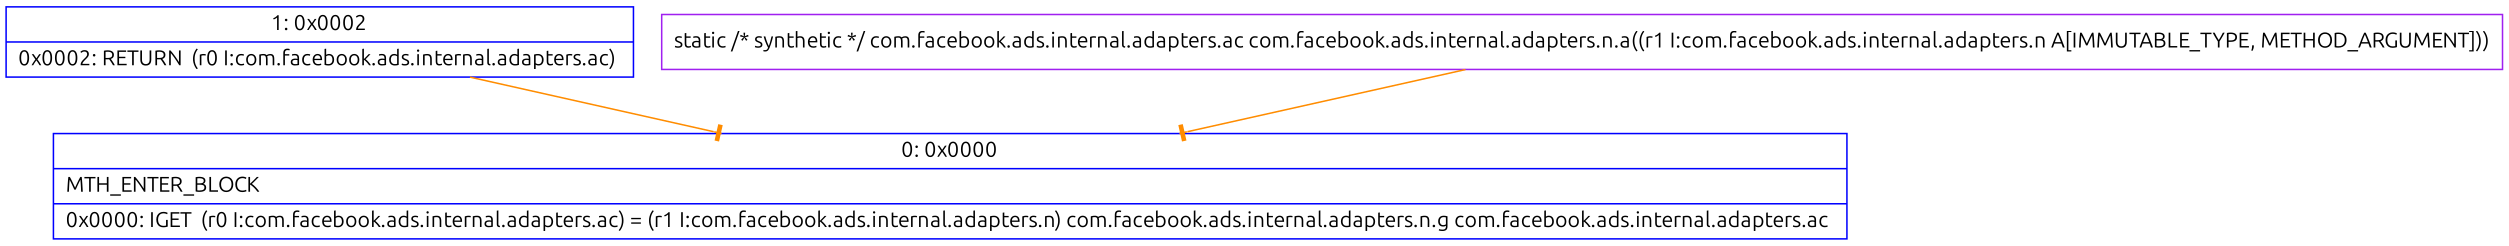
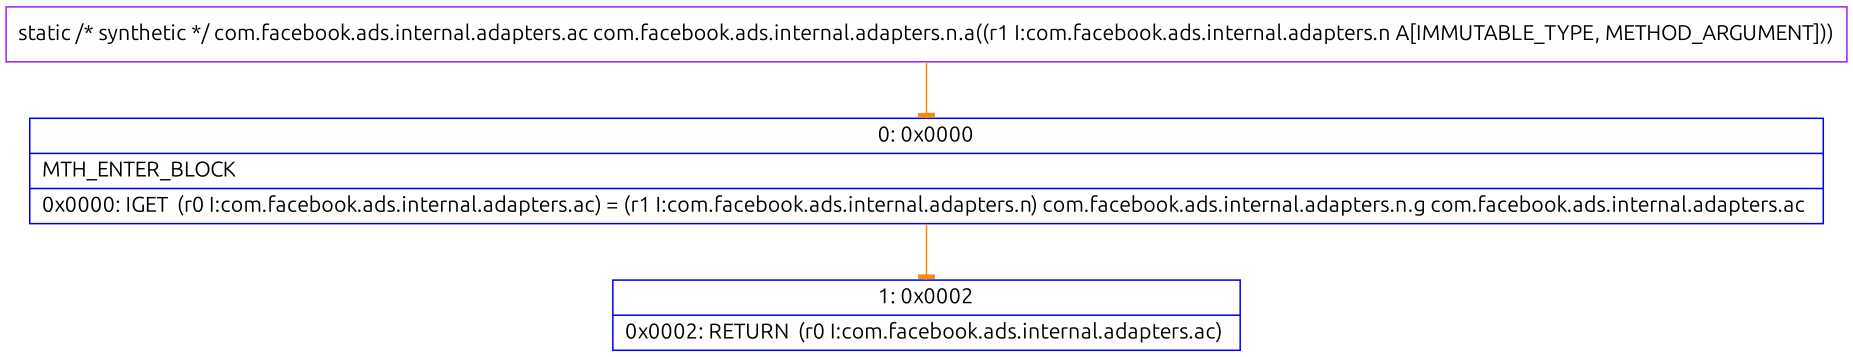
  digraph {
    fontname=Ubuntu
    node [shape=record color=blue fontname=Ubuntu]
    edge [color=darkorange style=solid arrowhead=tee fontname=Ubuntu]
    n1 [label="{0\:\ 0x0000|MTH_ENTER_BLOCK\l|0x0000: IGET  (r0 I:com.facebook.ads.internal.adapters.ac) = (r1 I:com.facebook.ads.internal.adapters.n) com.facebook.ads.internal.adapters.n.g com.facebook.ads.internal.adapters.ac \l}"]
    n2 [label="{1\:\ 0x0002|0x0002: RETURN  (r0 I:com.facebook.ads.internal.adapters.ac) \l}"]
    n3 [label="{static \/* synthetic *\/ com.facebook.ads.internal.adapters.ac com.facebook.ads.internal.adapters.n.a((r1 I:com.facebook.ads.internal.adapters.n A[IMMUTABLE_TYPE, METHOD_ARGUMENT])) }" color=purple]
-   n2 -> n1
+   n1 -> n2
    n3 -> n1
  }
